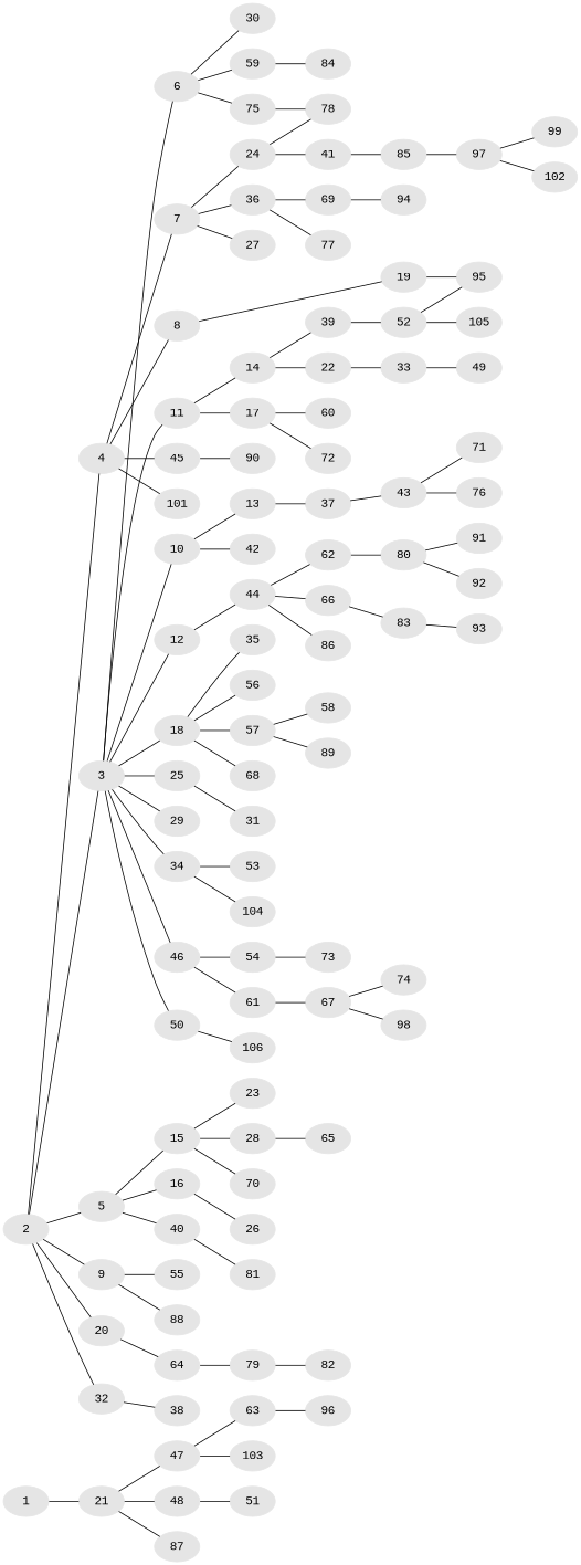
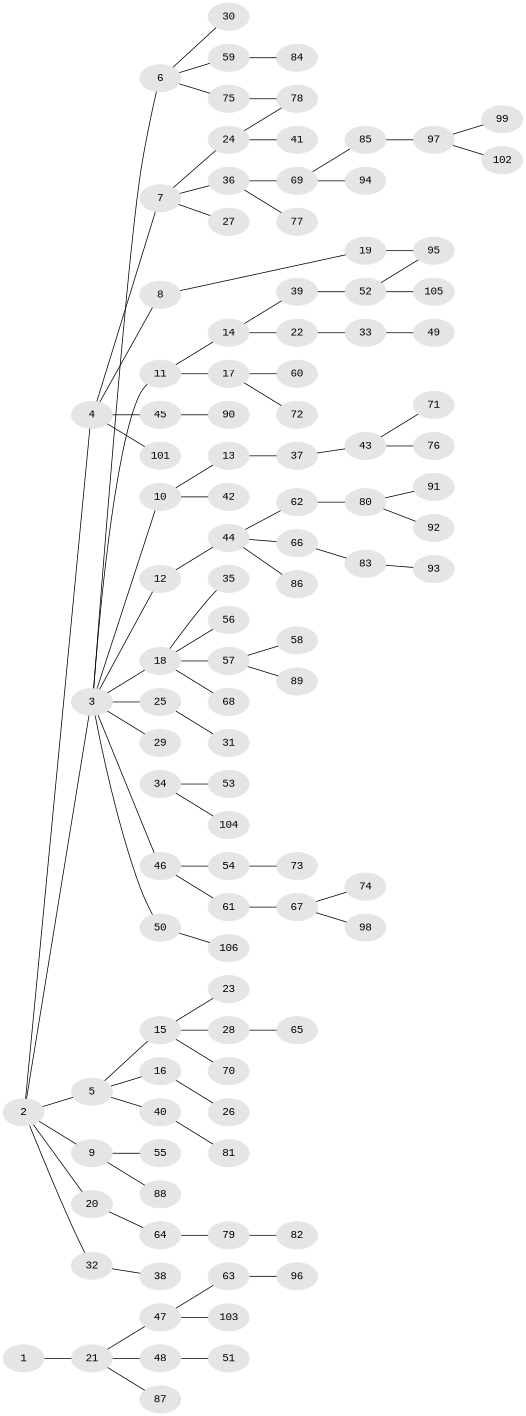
  graph {
    fontname="Liberation Mono"
    rankdir=LR
    node [color=gray90 fontname="Liberation Mono" style=filled]
    edge [fontname="Liberation Mono"]
    1
    21
    2
    3
    4
    5
    9
    20
    32
    47
    48
    87
    6
    10
    11
    12
    18
    25
    29
    34
    46
    50
    7
    8
    45
    101
    15
    16
    40
    55
    88
    64
    38
    30
    59
    75
    13
    42
    14
    17
    44
    35
    56
    57
    68
    31
    53
    104
    54
    61
    106
    24
    27
    36
    19
    90
    23
    28
    70
    26
    81
    84
    78
    41
    69
    77
    95
    37
    22
    39
    60
    72
    62
    66
    86
    43
    33
    52
    65
    58
    89
    79
    63
    103
    51
    49
    85
    94
    71
    76
    105
    97
    80
    83
    73
    67
    96
    74
    98
    91
    92
    82
    93
    99
    102
    1 -- 21
    21 -- 47
    21 -- 48
    21 -- 87
    2 -- 3
    2 -- 4
    2 -- 5
    2 -- 9
    2 -- 20
    2 -- 32
    3 -- 6
    3 -- 10
    3 -- 11
    3 -- 12
    3 -- 18
    3 -- 25
    3 -- 29
-   3 -- 34
    3 -- 46
    3 -- 50
    4 -- 7
    4 -- 8
    4 -- 45
    4 -- 101
    5 -- 15
    5 -- 16
    5 -- 40
    9 -- 55
    9 -- 88
    20 -- 64
    32 -- 38
    47 -- 63
    47 -- 103
    48 -- 51
    6 -- 30
    6 -- 59
    6 -- 75
    10 -- 13
    10 -- 42
    11 -- 14
    11 -- 17
    12 -- 44
    18 -- 35
    18 -- 56
    18 -- 57
    18 -- 68
    25 -- 31
    34 -- 53
    34 -- 104
    46 -- 54
    46 -- 61
    50 -- 106
    7 -- 24
    7 -- 27
    7 -- 36
    8 -- 19
    45 -- 90
    15 -- 23
    15 -- 28
    15 -- 70
    16 -- 26
    40 -- 81
    64 -- 79
    59 -- 84
    75 -- 78
    13 -- 37
    14 -- 22
    14 -- 39
    17 -- 60
    17 -- 72
    44 -- 62
    44 -- 66
    44 -- 86
    57 -- 58
    57 -- 89
    54 -- 73
    61 -- 67
    24 -- 78
    24 -- 41
    36 -- 69
    36 -- 77
    19 -- 95
    28 -- 65
-   41 -- 85
+   69 -- 85
    69 -- 94
    37 -- 43
    22 -- 33
    39 -- 52
    62 -- 80
    66 -- 83
    43 -- 71
    43 -- 76
    33 -- 49
    52 -- 95
    52 -- 105
    79 -- 82
    63 -- 96
    85 -- 97
    97 -- 99
    97 -- 102
    80 -- 91
    80 -- 92
    83 -- 93
    67 -- 74
    67 -- 98
  }
